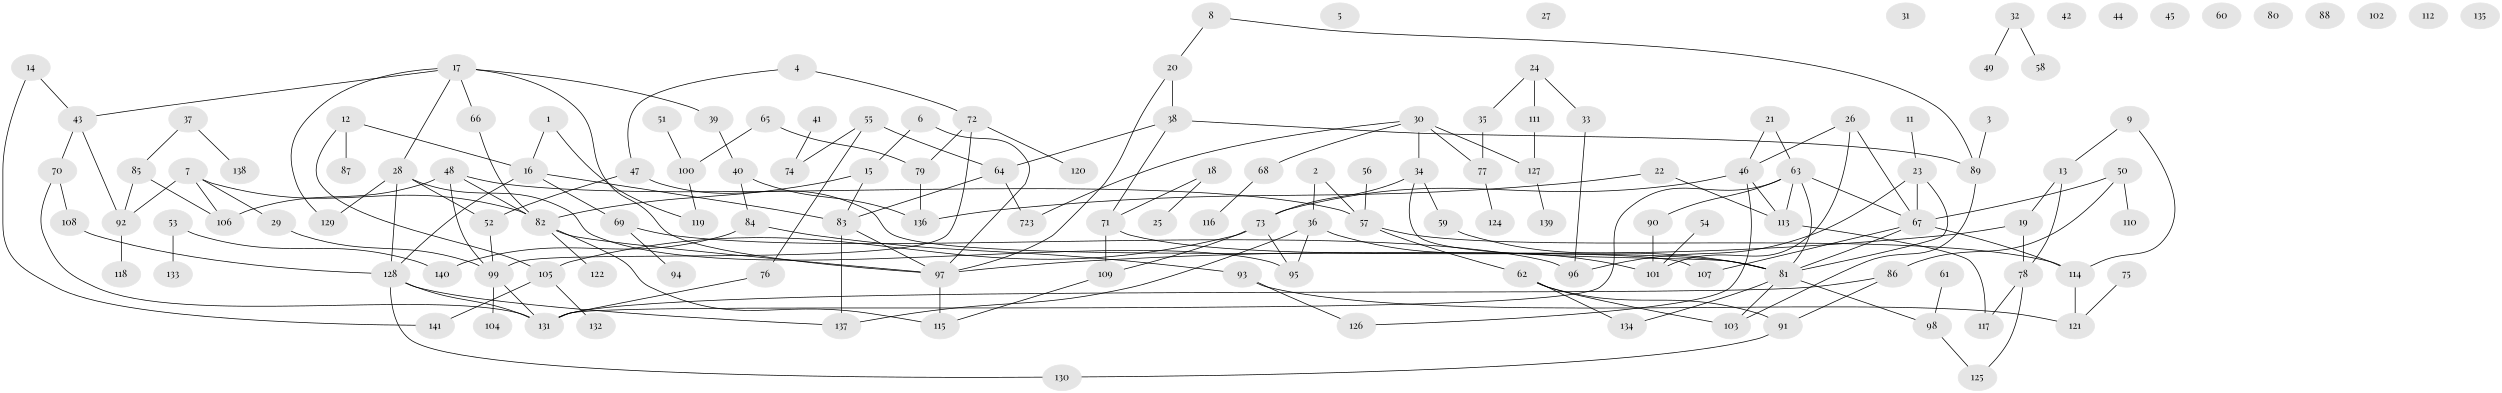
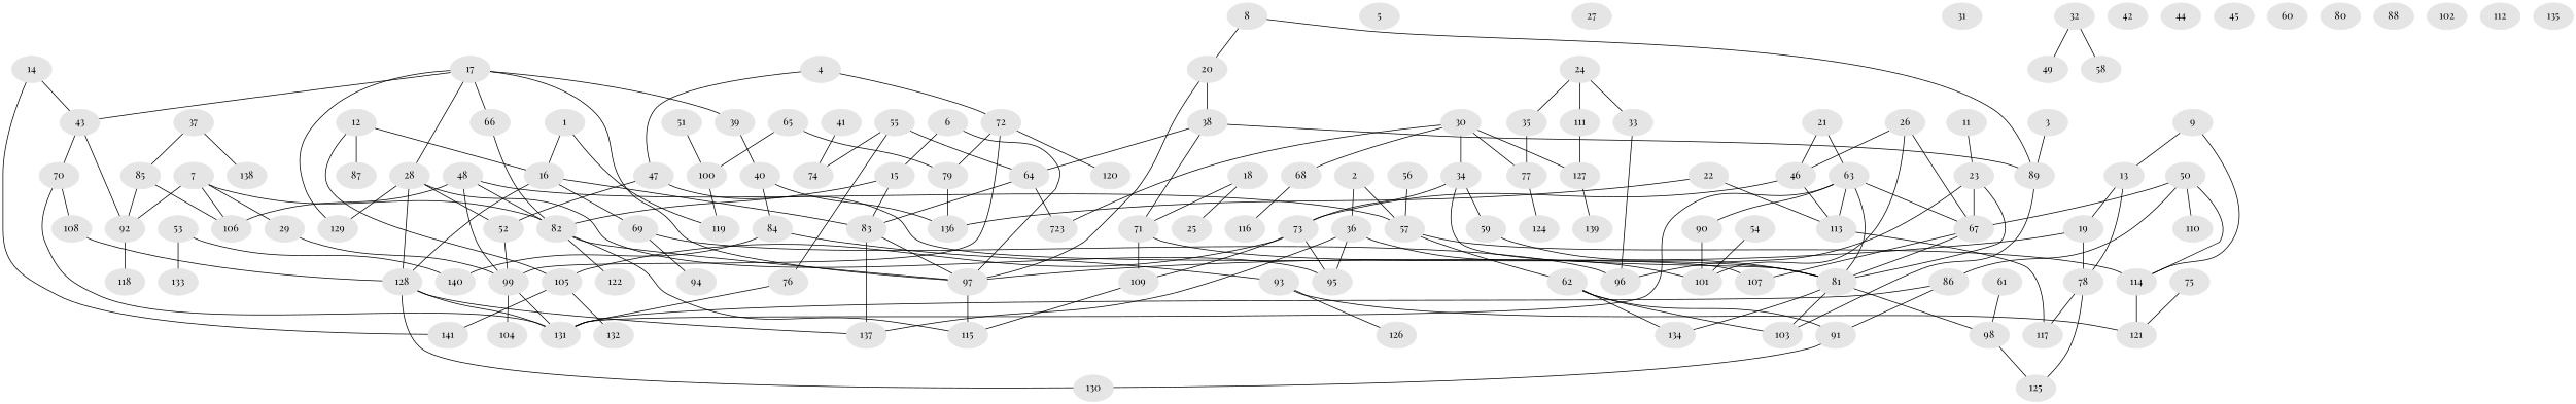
  graph {
    fontname="Playfair Display"
    node [color=gray90 fontname="Playfair Display" style=filled]
    edge [fontname="Playfair Display"]
    1
    16
    119
    83
    69
    128
    2
    36
    57
    101
    95
    137
    114
    62
    3
    89
    103
    4
    47
    72
    52
    107
    99
    79
    120
    5
    6
    15
    97
    82
    115
    7
    29
    92
    106
    122
    118
    8
    20
    38
    9
    13
    19
    78
    121
    64
    n47 [label=723]
    11
    23
    67
    81
    96
    12
    87
    105
    141
    132
    117
    125
    14
    43
    70
    94
    131
    130
    17
    28
    39
    66
    129
    40
    18
    25
    71
    109
    21
    46
    63
    113
    73
    126
    90
    22
    136
    98
    134
    24
    33
    35
    111
    77
    127
    26
    27
    104
    30
    34
    68
    59
    116
    124
    139
    31
    32
    49
    58
    37
    85
    138
    84
    140
    93
    41
    74
    42
    108
    44
    45
    48
    50
    86
    110
    91
    51
    100
    53
    133
    54
    55
    76
    56
    60
    61
    65
    75
    80
    88
    102
    112
    135
    1 -- 16
    1 -- 119
    16 -- 83
    16 -- 69
    16 -- 128
    83 -- 137
    83 -- 97
    69 -- 96
    69 -- 94
    128 -- 137
    128 -- 131
    128 -- 130
    2 -- 36
    2 -- 57
    36 -- 101
    36 -- 95
    36 -- 137
    57 -- 114
    57 -- 62
    114 -- 121
    62 -- 103
    62 -- 134
    62 -- 91
    3 -- 89
    89 -- 103
    4 -- 47
    4 -- 72
    47 -- 52
    47 -- 107
    72 -- 99
    72 -- 79
    72 -- 120
    52 -- 99
    99 -- 131
    99 -- 104
    79 -- 136
    6 -- 15
    6 -- 97
    15 -- 83
    15 -- 82
    97 -- 115
    82 -- 97
    82 -- 115
    82 -- 122
    7 -- 82
    7 -- 29
    7 -- 92
    7 -- 106
    29 -- 99
    92 -- 118
    8 -- 89
    8 -- 20
    20 -- 97
    20 -- 38
    38 -- 89
    38 -- 64
    38 -- 71
    9 -- 114
    9 -- 13
    13 -- 19
    13 -- 78
    19 -- 97
    19 -- 78
    78 -- 117
    78 -- 125
    64 -- 83
    64 -- n47
    11 -- 23
    23 -- 67
    23 -- 81
    23 -- 96
    67 -- 107
    67 -- 81
    81 -- 103
    81 -- 98
    81 -- 134
    12 -- 16
    12 -- 87
    12 -- 105
    105 -- 141
    105 -- 132
    14 -- 141
    14 -- 43
    43 -- 92
    43 -- 70
    70 -- 131
    70 -- 108
    17 -- 97
    17 -- 43
    17 -- 28
    17 -- 39
    17 -- 66
    17 -- 129
    28 -- 128
    28 -- 95
    28 -- 52
    28 -- 129
    39 -- 40
    66 -- 82
    40 -- 136
    40 -- 84
    18 -- 25
    18 -- 71
    71 -- 81
    71 -- 109
    109 -- 115
    21 -- 46
    21 -- 63
    46 -- 113
    46 -- 73
-   46 -- 126
    63 -- 67
    63 -- 81
    63 -- 131
    63 -- 113
    63 -- 90
    113 -- 117
    73 -- 95
    73 -- 105
    73 -- 109
    90 -- 101
    22 -- 113
    22 -- 136
    98 -- 125
    24 -- 33
    24 -- 35
    24 -- 111
    33 -- 96
    35 -- 77
    111 -- 127
    77 -- 124
    127 -- 139
    26 -- 101
    26 -- 67
    26 -- 46
    30 -- n47
    30 -- 77
    30 -- 127
    30 -- 34
    30 -- 68
    34 -- 81
    34 -- 73
    34 -- 59
    68 -- 116
    59 -- 81
    32 -- 49
    32 -- 58
    37 -- 85
    37 -- 138
    85 -- 92
    85 -- 106
    84 -- 140
    84 -- 93
    93 -- 121
    93 -- 126
    41 -- 74
    108 -- 128
    48 -- 57
    48 -- 99
    48 -- 82
    48 -- 106
-   67 -- 114
+   50 -- 114
    50 -- 67
    50 -- 86
    50 -- 110
    86 -- 131
    86 -- 91
    91 -- 130
    51 -- 100
    100 -- 119
    53 -- 140
    53 -- 133
    54 -- 101
    55 -- 64
    55 -- 74
    55 -- 76
    76 -- 131
    56 -- 57
    61 -- 98
    65 -- 79
    65 -- 100
    75 -- 121
  }
